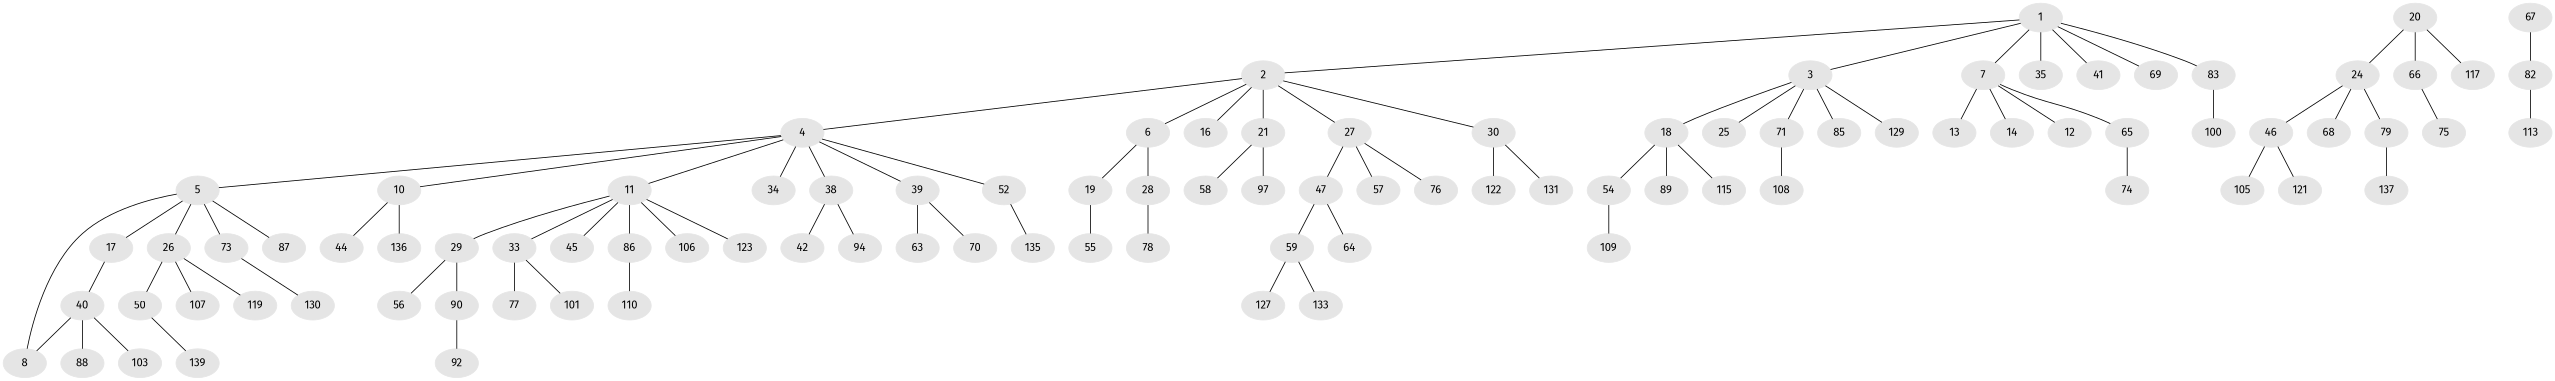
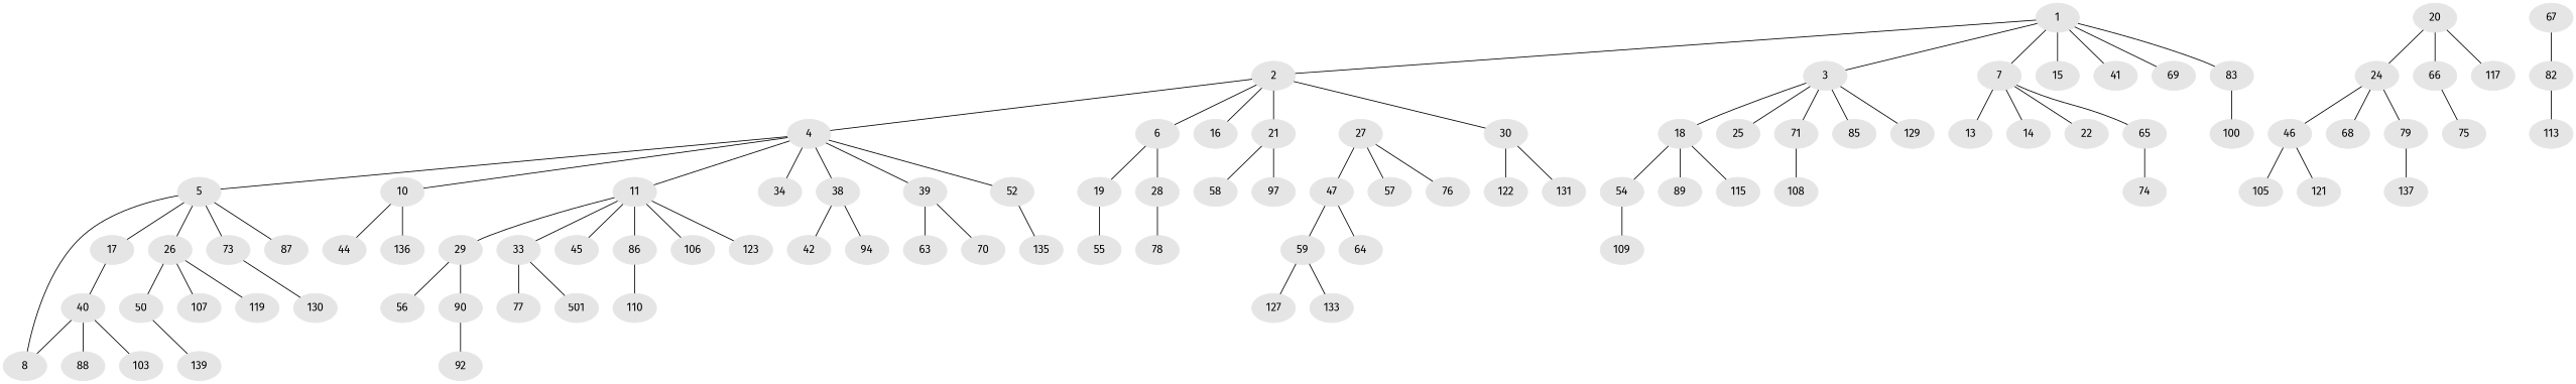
  graph {
    fontname="Fira Sans"
    node [color=gray90 fontname="Fira Sans" style=filled]
    edge [fontname="Fira Sans"]
    1 [super="+61"]
    2 [super="+9"]
    3 [super="+15"]
    7 [super="+12"]
-   35
+   35 [label=15]
    41
    69
    83 [super="+96"]
    4 [super="+23"]
    6
    16 [super="+134"]
    21 [super="+32"]
    27 [super="+138"]
    30
    18 [super="+37"]
    25
    71 [super="+95"]
    85 [super="+99"]
    129
    13
    14
-   22 [label=12]
+   22
    65
    100 [super="+102"]
    5 [super="+84"]
    10 [super="+93"]
    11 [super="+31"]
    34 [super="+48"]
    38
    39 [super="+62"]
    52
    19 [super="+51"]
    28 [super="+112"]
    58
    97
    47 [super="+120"]
    57 [super="+111"]
    76 [super="+128"]
    122
    131
    54
    89
    115
    108
    8 [super="+126"]
    17 [super="+36"]
    26 [super="+80"]
    73
    87 [super="+140"]
    44
    136
    29 [super="+60"]
    33 [super="+53"]
    45
    86
    106
    123
    42 [super="+104"]
    94
    63
    70 [super="+72"]
    135
    40 [super="+49"]
    50 [super="+124"]
    107
    119
    130
    55
    78
    24 [super="+43"]
    20
    66
    117
    74
    56 [super="+98"]
    90
    77
-   101 [super="+141"]
+   101 [super="+141" label=501]
    110
    88
    103 [super="+116"]
    109 [super="+132"]
    46 [super="+81"]
    68 [super="+91"]
    79 [super="+118"]
    75
    105
    121
    137
    139
    59 [super="+125"]
    64
    92 [super="+142"]
    67
    82
    127
    133
    113
    1 -- 2
    1 -- 3
    1 -- 7
    1 -- 35
    1 -- 41
    1 -- 69
    1 -- 83
    2 -- 4
    2 -- 6
    2 -- 16
    2 -- 21
-   2 -- 27
    2 -- 30
    3 -- 18
    3 -- 25
    3 -- 71
    3 -- 85
    3 -- 129
    7 -- 13
    7 -- 14
    7 -- 22
    7 -- 65
    83 -- 100
    4 -- 5
    4 -- 10
    4 -- 11
    4 -- 34
    4 -- 38
    4 -- 39
    4 -- 52
    6 -- 19
    6 -- 28
    21 -- 58
    21 -- 97
    27 -- 47
    27 -- 57
    27 -- 76
    30 -- 122
    30 -- 131
    18 -- 54
    18 -- 89
    18 -- 115
    71 -- 108
    65 -- 74
    5 -- 8
    5 -- 17
    5 -- 26
    5 -- 73
    5 -- 87
    10 -- 44
    10 -- 136
    11 -- 29
    11 -- 33
    11 -- 45
    11 -- 86
    11 -- 106
    11 -- 123
    38 -- 42
    38 -- 94
    39 -- 63
    39 -- 70
    52 -- 135
    19 -- 55
    28 -- 78
    47 -- 59
    47 -- 64
    54 -- 109
    17 -- 40
    26 -- 50
    26 -- 107
    26 -- 119
    73 -- 130
    29 -- 56
    29 -- 90
    33 -- 77
    33 -- 101
    86 -- 110
    40 -- 8
    40 -- 88
    40 -- 103
    50 -- 139
    24 -- 46
    24 -- 68
    24 -- 79
    20 -- 24
    20 -- 66
    20 -- 117
    66 -- 75
    90 -- 92
    46 -- 105
    46 -- 121
    79 -- 137
    59 -- 127
    59 -- 133
    67 -- 82
    82 -- 113
  }
